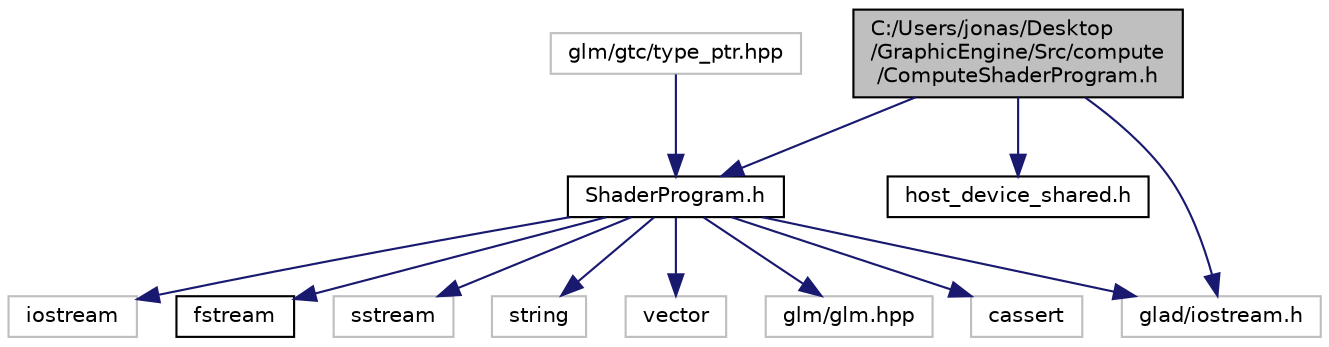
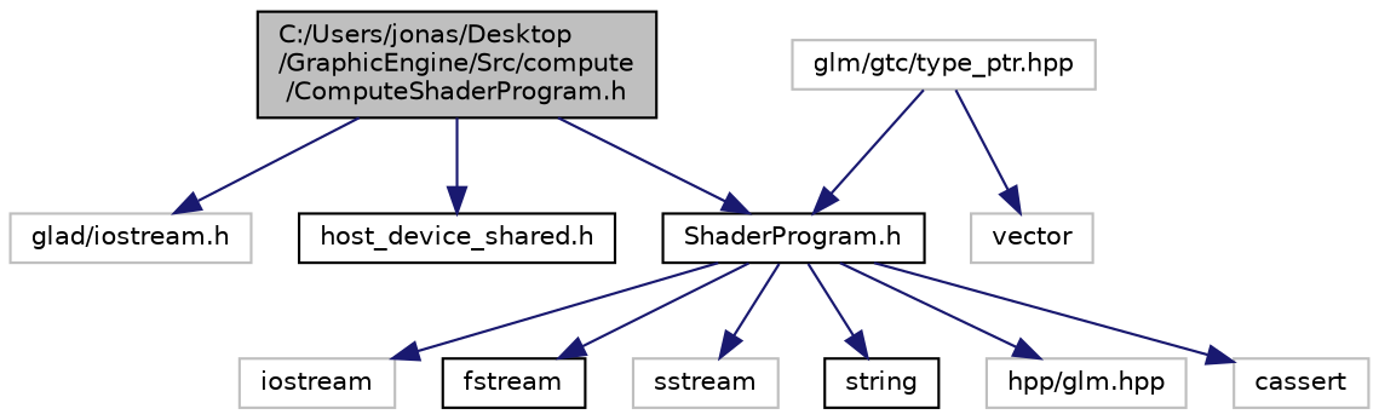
  digraph {
    node [color=grey75 fontname=Helvetica fontsize=10 shape=record]
    edge [color=midnightblue fontname=Helvetica fontsize=10 labelfontname=Helvetica labelfontsize=10 style=solid]
    n1 [color=black fillcolor=grey75 fontcolor=black height=0.2 label="C:/Users/jonas/Desktop\l/GraphicEngine/Src/compute\l/ComputeShaderProgram.h" style=filled width=0.4]
    n2 [color=black height=0.2 label="ShaderProgram.h" width=0.4]
    n3 [height=0.2 label="glad/iostream.h" width=0.4]
    n4 [color=black height=0.2 label="host_device_shared.h" width=0.4]
    n5 [height=0.2 label=iostream width=0.4]
    n6 [color=black height=0.2 label=fstream width=0.4]
    n7 [height=0.2 label=sstream width=0.4]
-   n8 [height=0.2 label=string width=0.4]
+   n8 [color=black height=0.2 label=string width=0.4]
    n9 [height=0.2 label=vector width=0.4]
-   n10 [height=0.2 label="glm/glm.hpp" width=0.4]
+   n10 [height=0.2 label="hpp/glm.hpp" width=0.4]
    n11 [height=0.2 label=cassert width=0.4]
    n12 [height=0.2 label="glm/gtc/type_ptr.hpp" width=0.4]
    n1 -> n2
    n1 -> n3
    n1 -> n4
-   n2 -> n3
    n2 -> n5
    n2 -> n6
    n2 -> n7
    n2 -> n8
-   n2 -> n9
+   n12 -> n9
    n2 -> n10
    n2 -> n11
    n12 -> n2
  }
